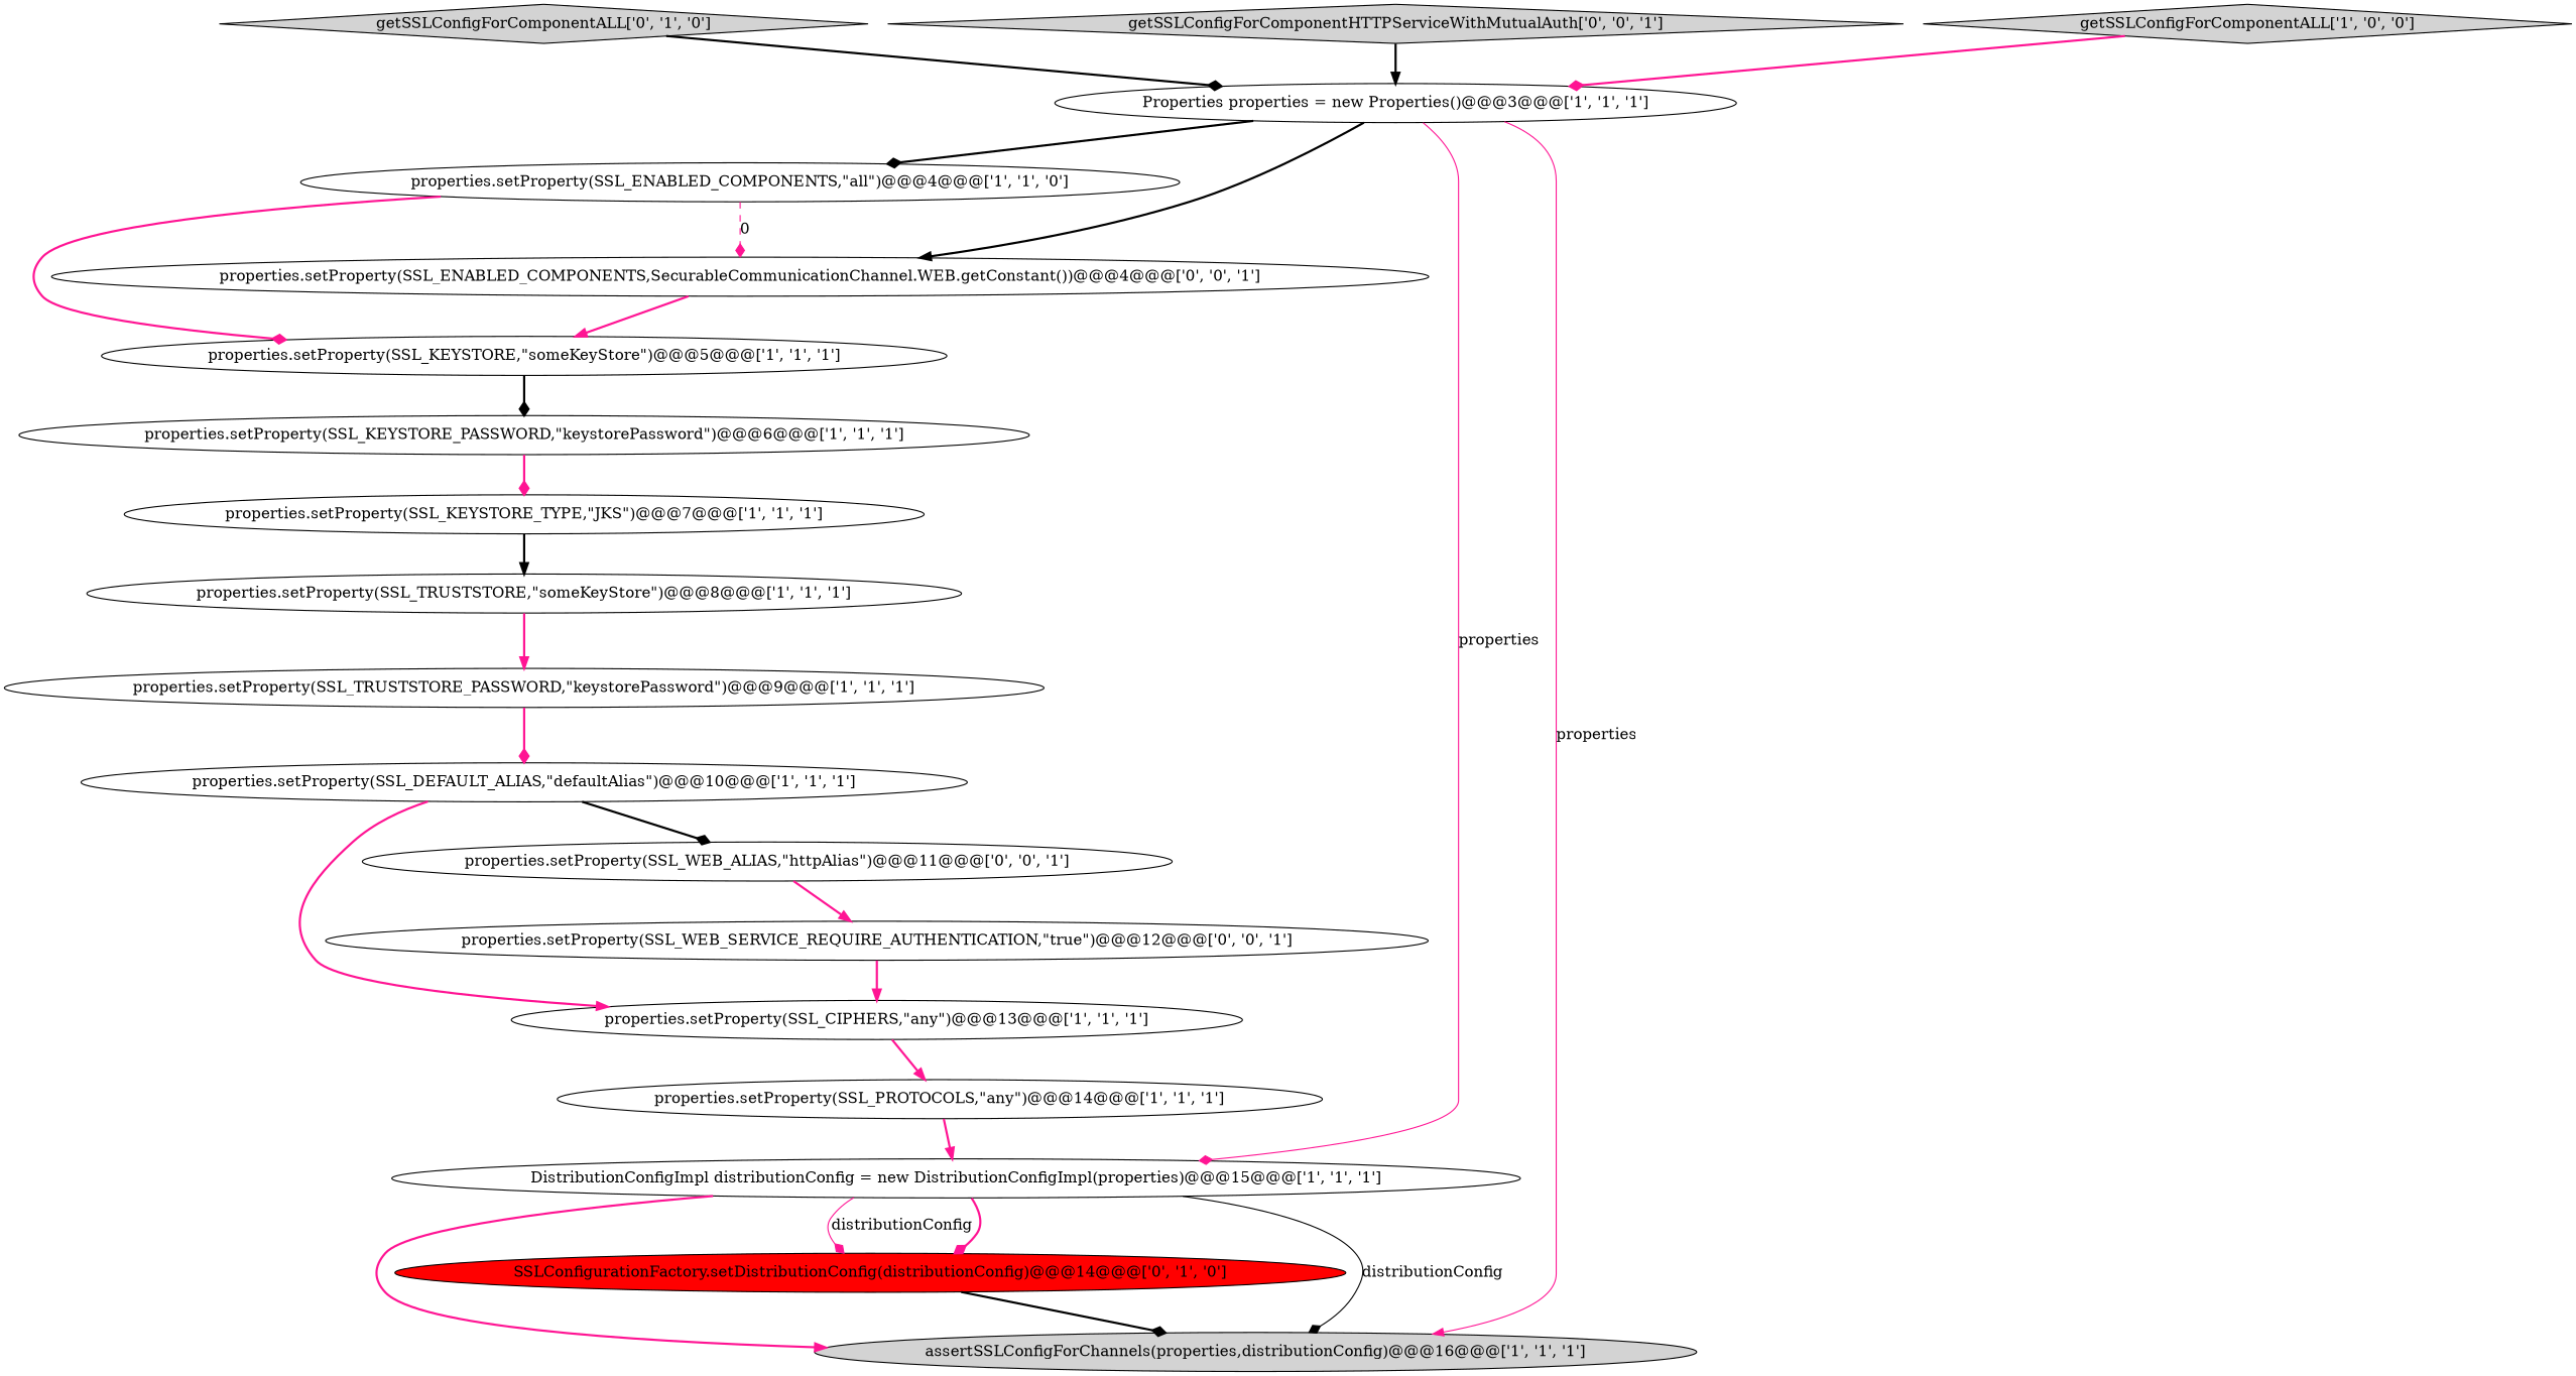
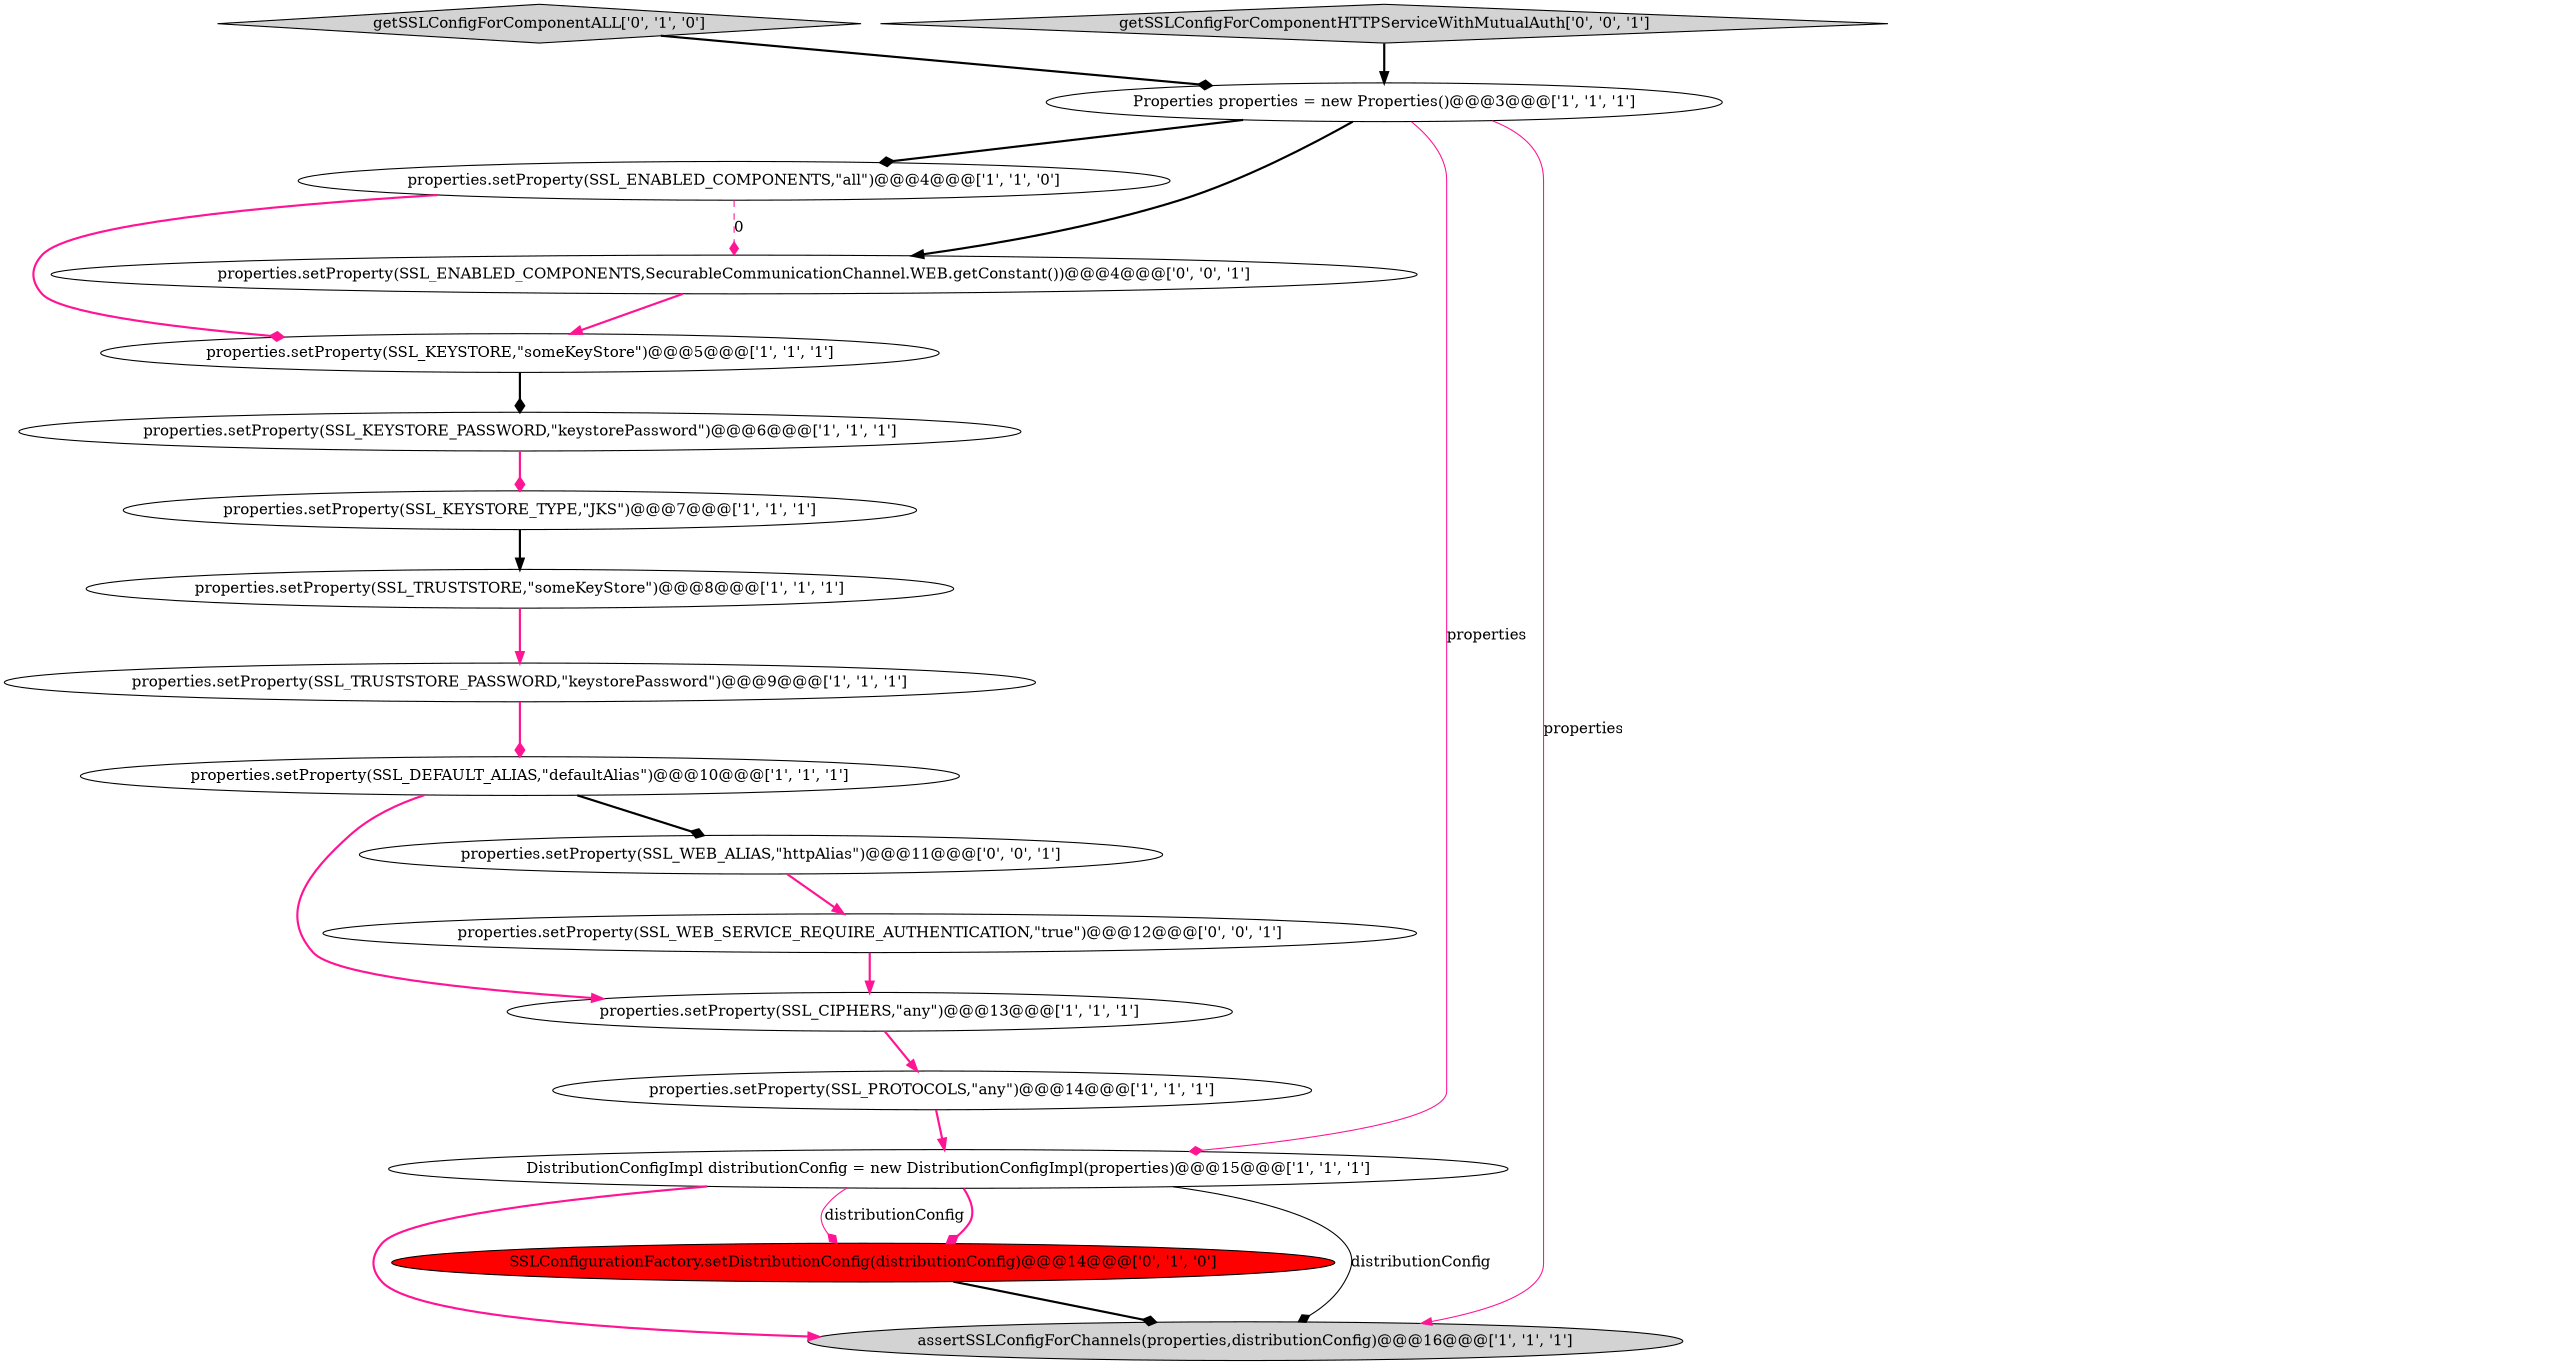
  digraph {
    node [fillcolor=white shape=ellipse style=filled]
    edge [style=bold color=deeppink arrowhead=diamond]
    n1 [label="properties.setProperty(SSL_ENABLED_COMPONENTS,\"all\")@@@4@@@['1', '1', '0']"]
    n2 [label="properties.setProperty(SSL_ENABLED_COMPONENTS,SecurableCommunicationChannel.WEB.getConstant())@@@4@@@['0', '0', '1']"]
    n3 [label="properties.setProperty(SSL_KEYSTORE,\"someKeyStore\")@@@5@@@['1', '1', '1']"]
    n4 [label="properties.setProperty(SSL_KEYSTORE_TYPE,\"JKS\")@@@7@@@['1', '1', '1']"]
    n5 [label="properties.setProperty(SSL_TRUSTSTORE,\"someKeyStore\")@@@8@@@['1', '1', '1']"]
    n6 [label="properties.setProperty(SSL_CIPHERS,\"any\")@@@13@@@['1', '1', '1']"]
    n7 [label="properties.setProperty(SSL_PROTOCOLS,\"any\")@@@14@@@['1', '1', '1']"]
    n8 [label="properties.setProperty(SSL_TRUSTSTORE_PASSWORD,\"keystorePassword\")@@@9@@@['1', '1', '1']"]
    n9 [fillcolor=lightgray label="getSSLConfigForComponentALL['0', '1', '0']" shape=diamond]
    n10 [label="Properties properties = new Properties()@@@3@@@['1', '1', '1']"]
    n11 [label="DistributionConfigImpl distributionConfig = new DistributionConfigImpl(properties)@@@15@@@['1', '1', '1']"]
    n12 [fillcolor=red label="SSLConfigurationFactory.setDistributionConfig(distributionConfig)@@@14@@@['0', '1', '0']"]
    n13 [fillcolor=lightgray label="assertSSLConfigForChannels(properties,distributionConfig)@@@16@@@['1', '1', '1']"]
    n14 [label="properties.setProperty(SSL_WEB_ALIAS,\"httpAlias\")@@@11@@@['0', '0', '1']"]
    n15 [label="properties.setProperty(SSL_WEB_SERVICE_REQUIRE_AUTHENTICATION,\"true\")@@@12@@@['0', '0', '1']"]
    n16 [label="properties.setProperty(SSL_KEYSTORE_PASSWORD,\"keystorePassword\")@@@6@@@['1', '1', '1']"]
    n17 [label="properties.setProperty(SSL_DEFAULT_ALIAS,\"defaultAlias\")@@@10@@@['1', '1', '1']"]
    n18 [fillcolor=lightgray label="getSSLConfigForComponentHTTPServiceWithMutualAuth['0', '0', '1']" shape=diamond]
-   n19 [fillcolor=lightgray label="getSSLConfigForComponentALL['1', '0', '0']" shape=diamond]
    n1 -> n2 [label=0 style=dashed]
    n1 -> n3
    n2 -> n3 [arrowhead=normal]
    n3 -> n16 [color=black]
    n4 -> n5 [color=black arrowhead=normal]
    n5 -> n8 [arrowhead=normal]
    n6 -> n7 [arrowhead=normal]
    n7 -> n11 [arrowhead=normal]
    n8 -> n17
    n9 -> n10 [color=black]
    n10 -> n1 [color=black]
    n10 -> n2 [color=black arrowhead=normal]
    n10 -> n11 [label=properties style=solid]
    n10 -> n13 [label=properties style=solid arrowhead=normal]
    n11 -> n12
    n11 -> n12 [label=distributionConfig style=solid]
    n11 -> n13 [arrowhead=normal]
    n11 -> n13 [label=distributionConfig style=solid color=black]
    n12 -> n13 [color=black]
    n14 -> n15 [arrowhead=normal]
    n15 -> n6 [arrowhead=normal]
    n16 -> n4
    n17 -> n6 [arrowhead=normal]
    n17 -> n14 [color=black]
    n18 -> n10 [color=black arrowhead=normal]
-   n19 -> n10
  }
